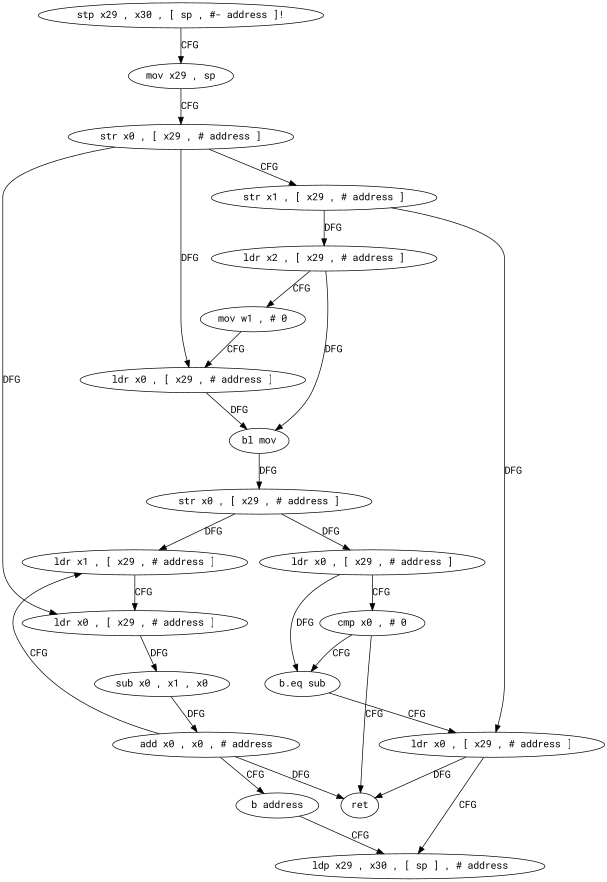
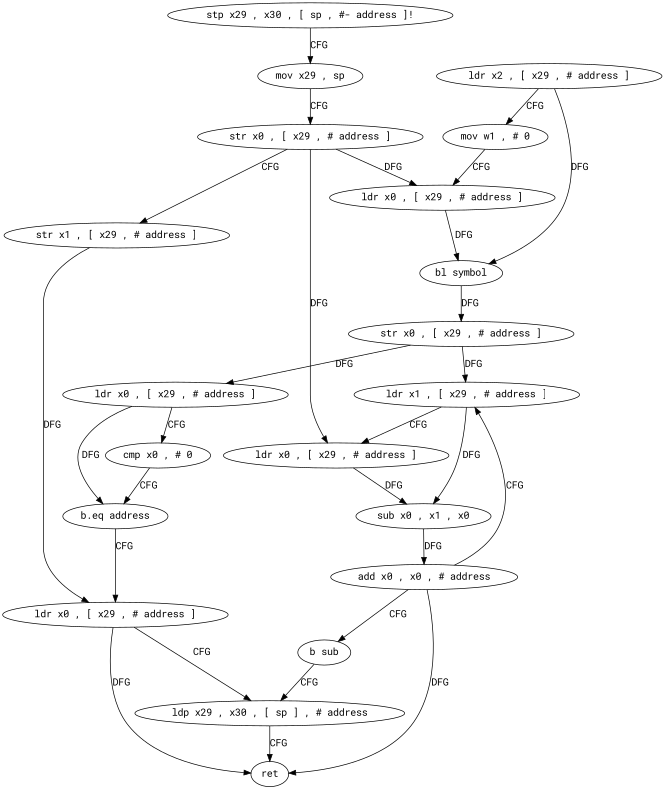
  digraph {
    fontname="Roboto Mono"
    node [fontname="Roboto Mono"]
    edge [fontname="Roboto Mono"]
    n1 [label="stp x29 , x30 , [ sp , #- address ]!"]
    n2 [label="mov x29 , sp"]
    n3 [label="str x0 , [ x29 , # address ]"]
    n4 [label="str x1 , [ x29 , # address ]"]
    n5 [label="ldr x0 , [ x29 , # address ]"]
    n6 [label="ldr x0 , [ x29 , # address ]"]
    n7 [label="ldr x2 , [ x29 , # address ]"]
    n8 [label="ldr x0 , [ x29 , # address ]"]
-   n9 [label="bl mov"]
+   n9 [label="bl symbol"]
    n10 [label="sub x0 , x1 , x0"]
    n11 [label="mov w1 , # 0"]
    n12 [label="ldp x29 , x30 , [ sp ] , # address"]
    n13 [label=ret]
    n14 [label="str x0 , [ x29 , # address ]"]
    n15 [label="ldr x0 , [ x29 , # address ]"]
    n16 [label="ldr x1 , [ x29 , # address ]"]
    n17 [label="cmp x0 , # 0"]
-   n18 [label="b.eq sub"]
+   n18 [label="b.eq address"]
    n19 [label="add x0 , x0 , # address"]
-   n20 [label="b address"]
+   n20 [label="b sub"]
    n1 -> n2 [label=CFG]
    n2 -> n3 [label=CFG]
    n3 -> n4 [label=CFG]
    n3 -> n5 [label=DFG]
    n3 -> n6 [label=DFG]
-   n4 -> n7 [label=DFG]
    n4 -> n8 [label=DFG]
    n5 -> n9 [label=DFG]
    n6 -> n10 [label=DFG]
    n7 -> n9 [label=DFG]
    n7 -> n11 [label=CFG]
    n8 -> n12 [label=CFG]
    n8 -> n13 [label=DFG]
    n9 -> n14 [label=DFG]
    n10 -> n19 [label=DFG]
    n11 -> n5 [label=CFG]
-   n17 -> n13 [label=CFG]
+   n12 -> n13 [label=CFG]
    n14 -> n15 [label=DFG]
    n14 -> n16 [label=DFG]
    n15 -> n17 [label=CFG]
    n15 -> n18 [label=DFG]
    n16 -> n6 [label=CFG]
+   n16 -> n10 [label=DFG]
    n17 -> n18 [label=CFG]
    n18 -> n8 [label=CFG]
    n19 -> n13 [label=DFG]
    n19 -> n16 [label=CFG]
    n19 -> n20 [label=CFG]
    n20 -> n12 [label=CFG]
  }
